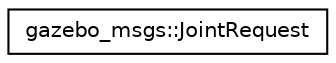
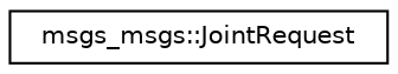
  digraph {
    rankdir=LR
-   n1 [color=black fillcolor=white fontname=Helvetica fontsize=10 height=0.2 label="gazebo_msgs::JointRequest" shape=record style=filled width=0.4]
+   n1 [color=black fillcolor=white fontname=Helvetica fontsize=10 height=0.2 label="msgs_msgs::JointRequest" shape=record style=filled width=0.4]
  }
